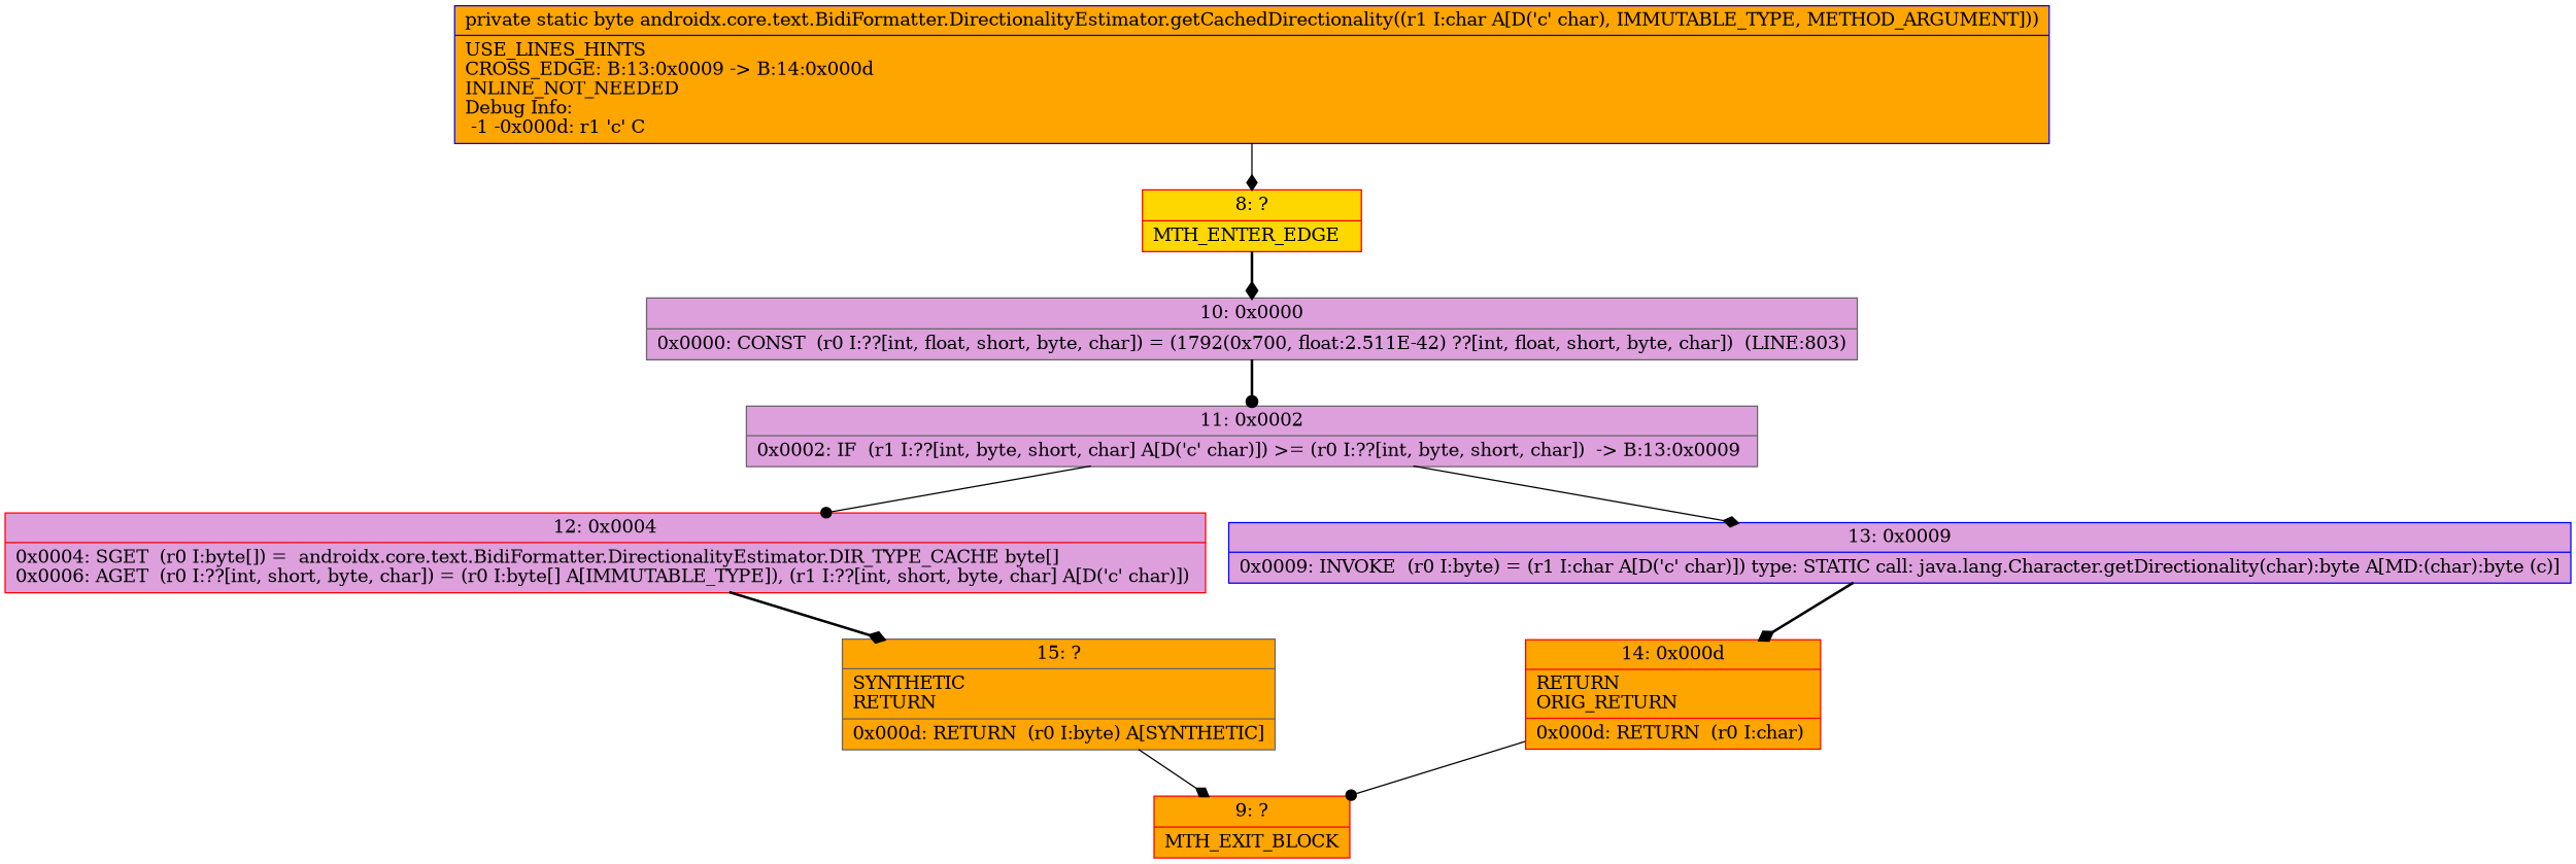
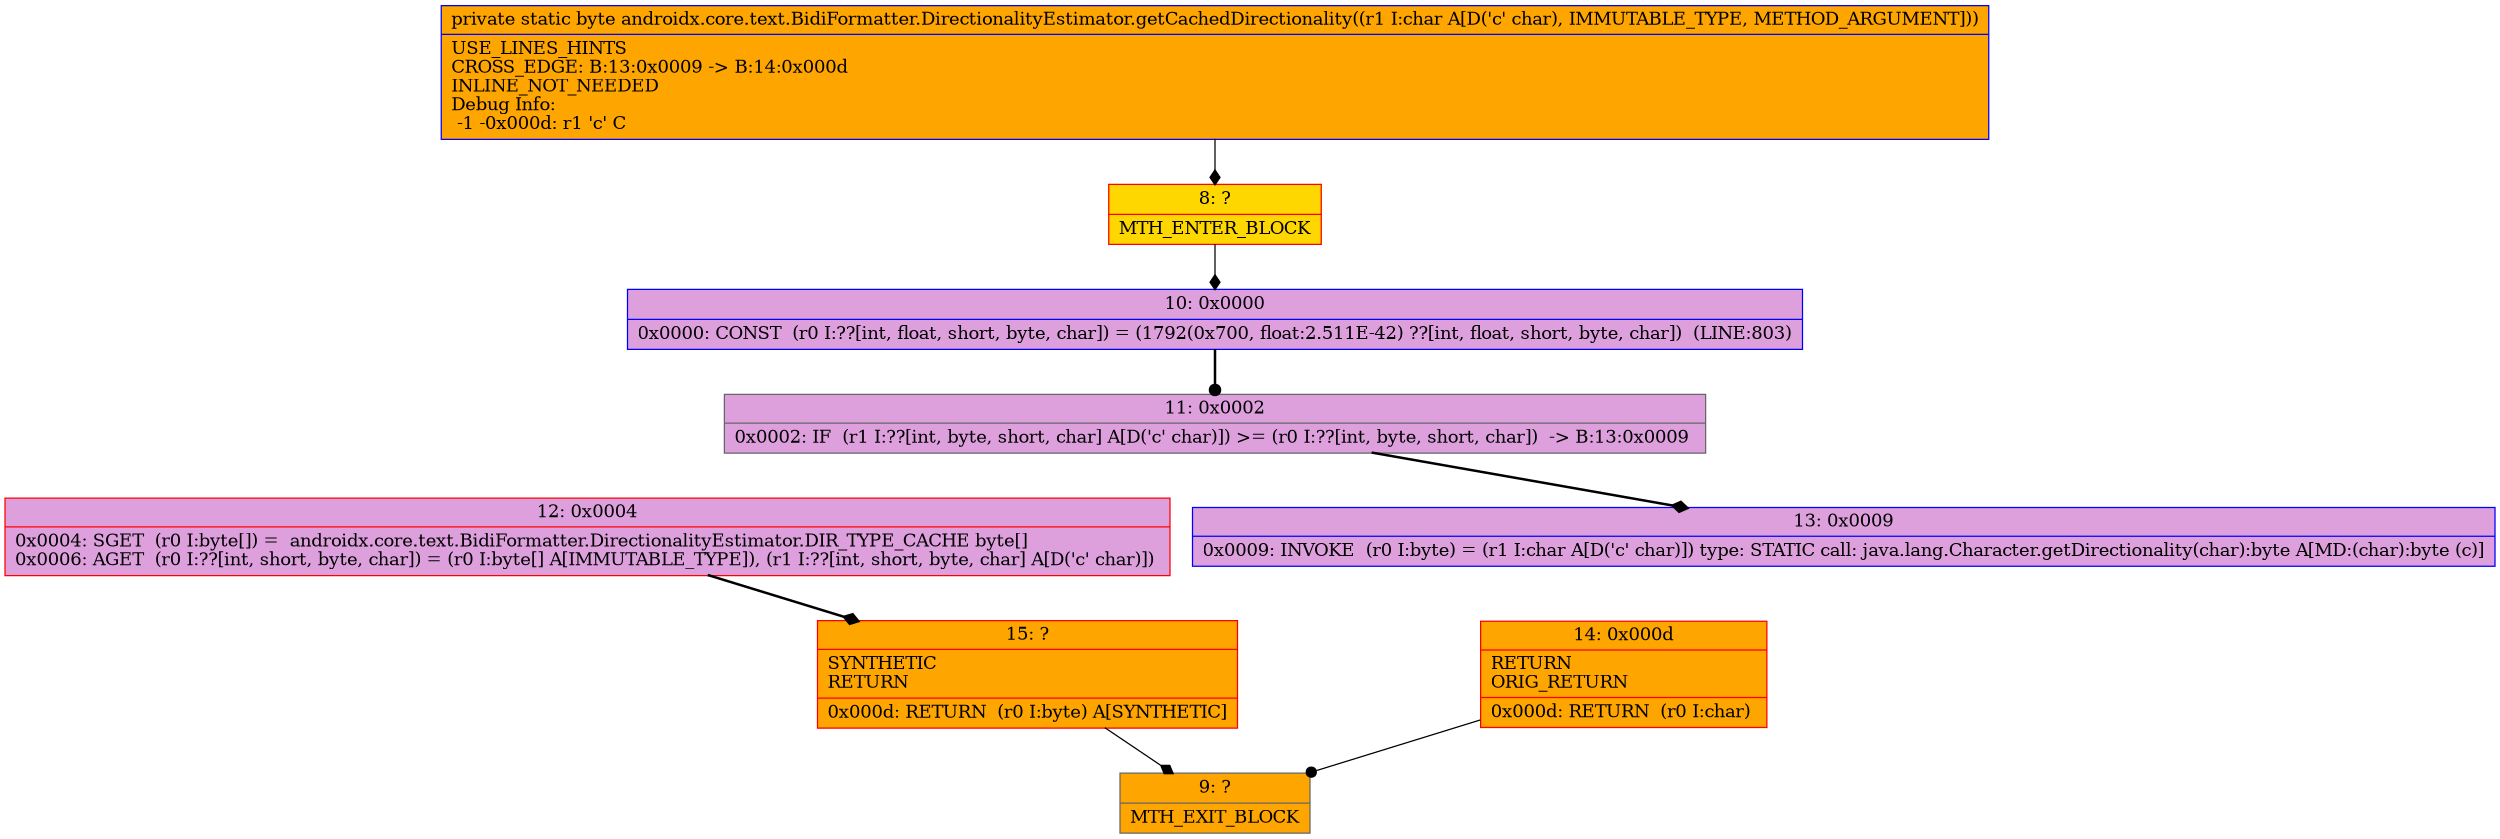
  digraph {
    node [color=gray40 fillcolor=plum shape=record style=filled]
    edge [arrowhead=diamond style=solid]
-   n1 [color=red fillcolor=gold label="{8\:\ ?|MTH_ENTER_EDGE\l}"]
-   n2 [label="{10\:\ 0x0000|0x0000: CONST  (r0 I:??[int, float, short, byte, char]) = (1792(0x700, float:2.511E\-42) ??[int, float, short, byte, char])  (LINE:803)\l}"]
+   n1 [color=red fillcolor=gold label="{8\:\ ?|MTH_ENTER_BLOCK\l}"]
+   n2 [color=blue label="{10\:\ 0x0000|0x0000: CONST  (r0 I:??[int, float, short, byte, char]) = (1792(0x700, float:2.511E\-42) ??[int, float, short, byte, char])  (LINE:803)\l}"]
    n3 [label="{11\:\ 0x0002|0x0002: IF  (r1 I:??[int, byte, short, char] A[D('c' char)]) \>= (r0 I:??[int, byte, short, char])  \-\> B:13:0x0009 \l}"]
    n4 [color=red label="{12\:\ 0x0004|0x0004: SGET  (r0 I:byte[]) =  androidx.core.text.BidiFormatter.DirectionalityEstimator.DIR_TYPE_CACHE byte[] \l0x0006: AGET  (r0 I:??[int, short, byte, char]) = (r0 I:byte[] A[IMMUTABLE_TYPE]), (r1 I:??[int, short, byte, char] A[D('c' char)]) \l}"]
    n5 [color=blue label="{13\:\ 0x0009|0x0009: INVOKE  (r0 I:byte) = (r1 I:char A[D('c' char)]) type: STATIC call: java.lang.Character.getDirectionality(char):byte A[MD:(char):byte (c)]\l}"]
-   n6 [fillcolor=orange label="{15\:\ ?|SYNTHETIC\lRETURN\l|0x000d: RETURN  (r0 I:byte) A[SYNTHETIC]\l}"]
+   n6 [color=red fillcolor=orange label="{15\:\ ?|SYNTHETIC\lRETURN\l|0x000d: RETURN  (r0 I:byte) A[SYNTHETIC]\l}"]
    n7 [color=red fillcolor=orange label="{14\:\ 0x000d|RETURN\lORIG_RETURN\l|0x000d: RETURN  (r0 I:char) \l}"]
-   n8 [color=red fillcolor=orange label="{9\:\ ?|MTH_EXIT_BLOCK\l}"]
+   n8 [fillcolor=orange label="{9\:\ ?|MTH_EXIT_BLOCK\l}"]
    n9 [color=blue fillcolor=orange label="{private static byte androidx.core.text.BidiFormatter.DirectionalityEstimator.getCachedDirectionality((r1 I:char A[D('c' char), IMMUTABLE_TYPE, METHOD_ARGUMENT]))  | USE_LINES_HINTS\lCROSS_EDGE: B:13:0x0009 \-\> B:14:0x000d\lINLINE_NOT_NEEDED\lDebug Info:\l  \-1 \-0x000d: r1 'c' C\l}"]
-   n1 -> n2 [style=bold]
+   n1 -> n2
    n2 -> n3 [arrowhead=dot style=bold]
-   n3 -> n4 [arrowhead=dot]
-   n3 -> n5
+   n3 -> n5 [style=bold]
    n4 -> n6 [style=bold]
-   n5 -> n7 [style=bold]
    n6 -> n8
    n7 -> n8 [arrowhead=dot]
    n9 -> n1
  }
